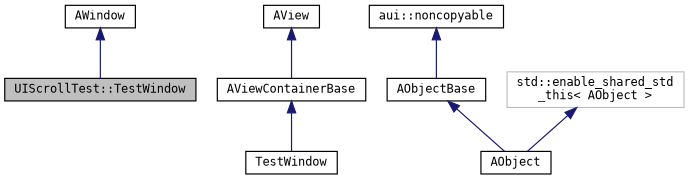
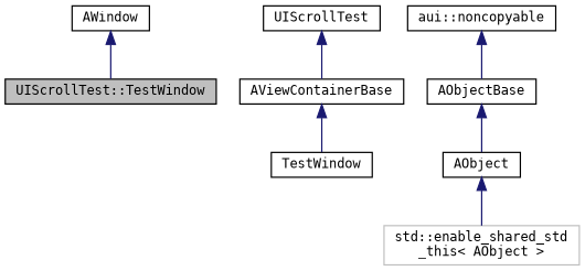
  digraph {
    fontname="DejaVu Sans Mono"
    node [color=black fillcolor=white fontname="DejaVu Sans Mono" fontsize=10 shape=record style=filled]
    edge [color=midnightblue dir=back fontname="DejaVu Sans Mono" fontsize=10 labelfontname=Helvetica labelfontsize=10 style=solid]
    n1 [fillcolor=grey75 fontcolor=black height=0.2 label="UIScrollTest::TestWindow" width=0.4]
    n2 [height=0.2 label=AWindow width=0.4]
    n3 [height=0.2 label=TestWindow width=0.4]
    n4 [height=0.2 label=AViewContainerBase width=0.4]
-   n5 [height=0.2 label=AView width=0.4]
+   n5 [height=0.2 label=UIScrollTest width=0.4]
    n6 [height=0.2 label=AObject width=0.4]
    n7 [height=0.2 label=AObjectBase width=0.4]
    n8 [height=0.2 label="aui::noncopyable" width=0.4]
    n9 [color=grey75 height=0.2 label="std::enable_shared_std\l_this\< AObject \>" width=0.4]
    n2 -> n1
    n4 -> n3
    n5 -> n4
    n7 -> n6
    n8 -> n7
-   n9 -> n6
+   n6 -> n9
  }
